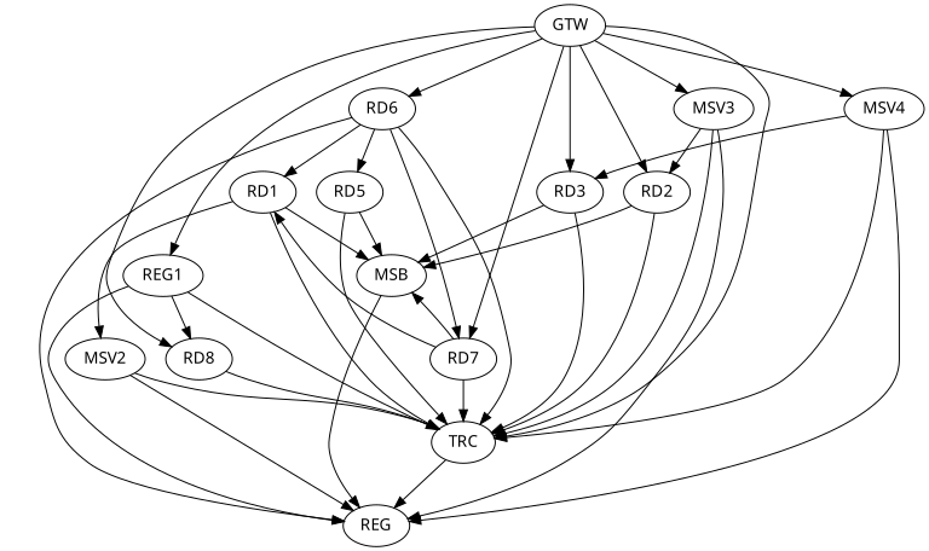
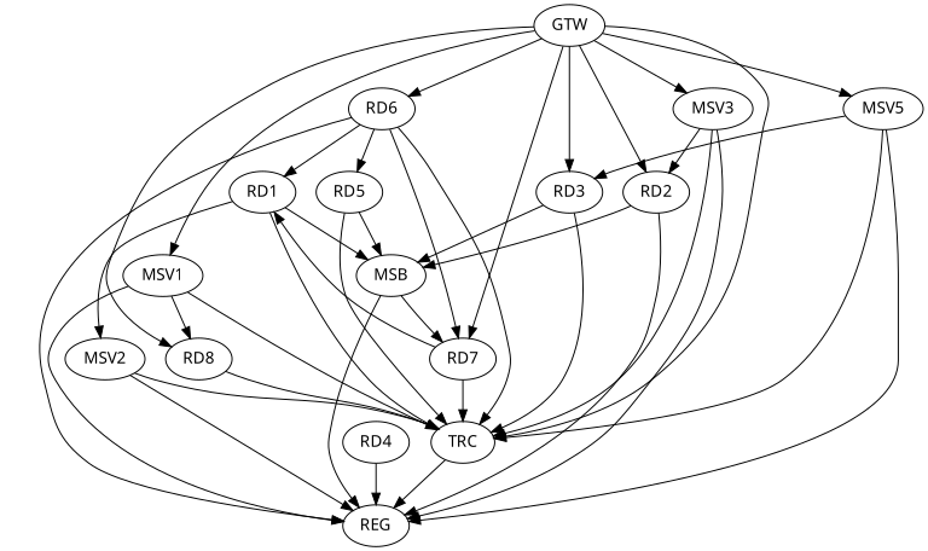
  strict digraph {
    fontname="Noto Sans"
    node [fontname="Noto Sans"]
    edge [fontname="Noto Sans"]
    n1 [label=RD1]
    n2 [label=MSB]
    n3 [label=TRC]
    n4 [label=MSV2]
    n5 [label=REG]
    n6 [label=RD2]
    n7 [label=RD3]
+   n8 [label=RD4]
    n9 [label=RD5]
    n10 [label=RD6]
    n11 [label=RD7]
    n12 [label=RD8]
    n13 [label=GTW]
-   n14 [label=REG1]
+   n14 [label=MSV1]
    n15 [label=MSV3]
-   n16 [label=MSV4]
+   n16 [label=MSV5]
    n1 -> n2
    n1 -> n3
    n1 -> n4
    n2 -> n5
    n3 -> n5
    n4 -> n3
    n4 -> n5
    n6 -> n2
-   n6 -> n3
+   n6 -> n5
    n7 -> n2
    n7 -> n3
+   n8 -> n5
    n9 -> n2
    n9 -> n3
    n10 -> n1
    n10 -> n3
    n10 -> n5
    n10 -> n9
    n10 -> n11
    n11 -> n1
-   n11 -> n2
+   n2 -> n11
    n11 -> n3
    n12 -> n3
    n13 -> n3
    n13 -> n6
    n13 -> n7
    n13 -> n10
    n13 -> n11
    n13 -> n12
    n13 -> n14
    n13 -> n15
    n13 -> n16
    n14 -> n3
    n14 -> n5
    n14 -> n12
    n15 -> n3
    n15 -> n5
    n15 -> n6
    n16 -> n3
    n16 -> n5
    n16 -> n7
  }
